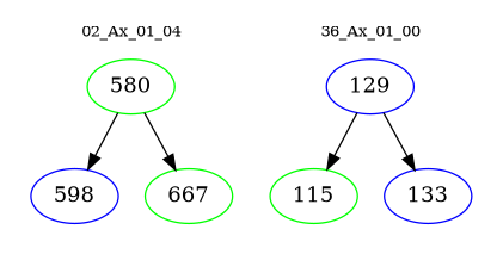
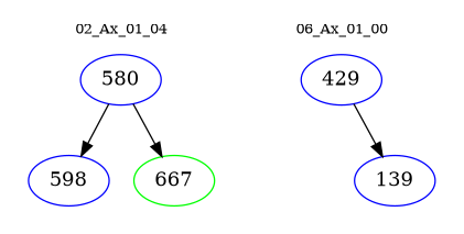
  digraph {
    node [color=blue]
    edge [color=black]
-   n1 [color=green label=580]
+   n1 [label=580]
    n2 [label=598]
    n3 [color=green label=667]
-   n4 [label=129]
-   n5 [color=green label=115]
-   n6 [label=133]
+   n4 [label=429]
+   n6 [label=139]
    subgraph cluster_1 {
      color=white
      fontsize=10
      label="02_Ax_01_04"
      n1
      n2
      n3
    }
    subgraph cluster_2 {
      color=white
      fontsize=10
-     label="36_Ax_01_00"
+     label="06_Ax_01_00"
      n4
-     n5
      n6
    }
    n1 -> n2
    n1 -> n3
-   n4 -> n5
    n4 -> n6
  }
